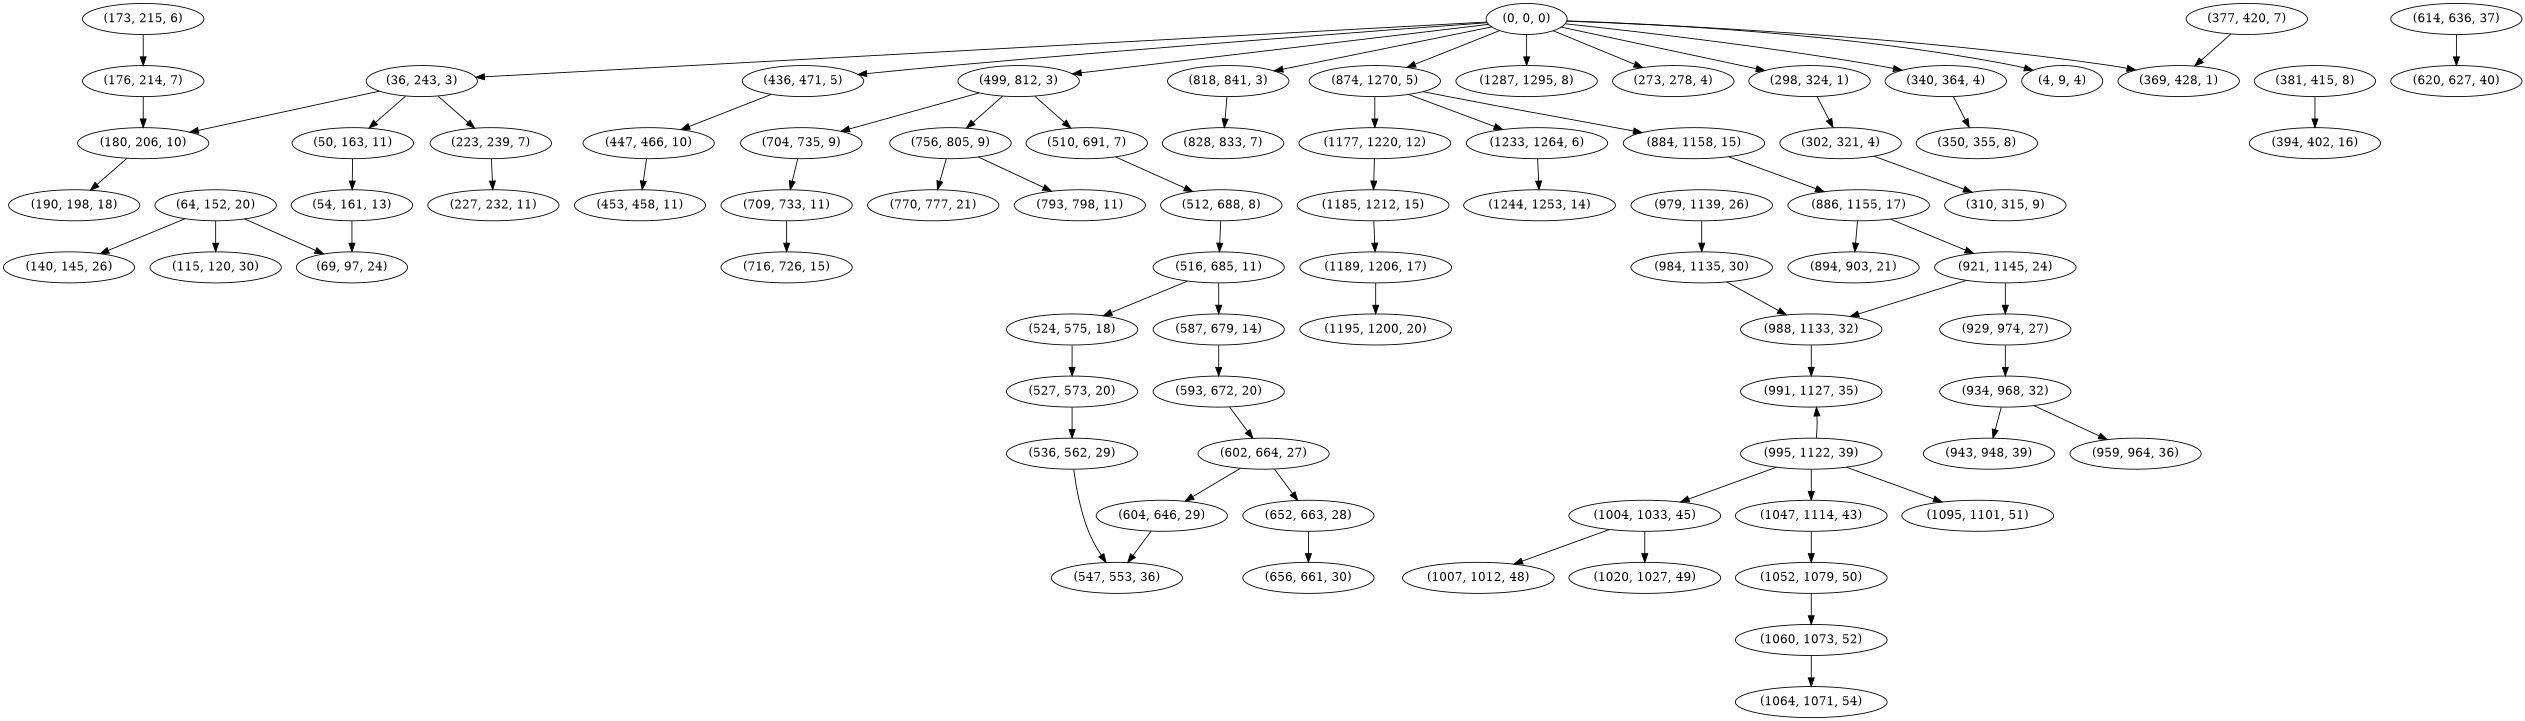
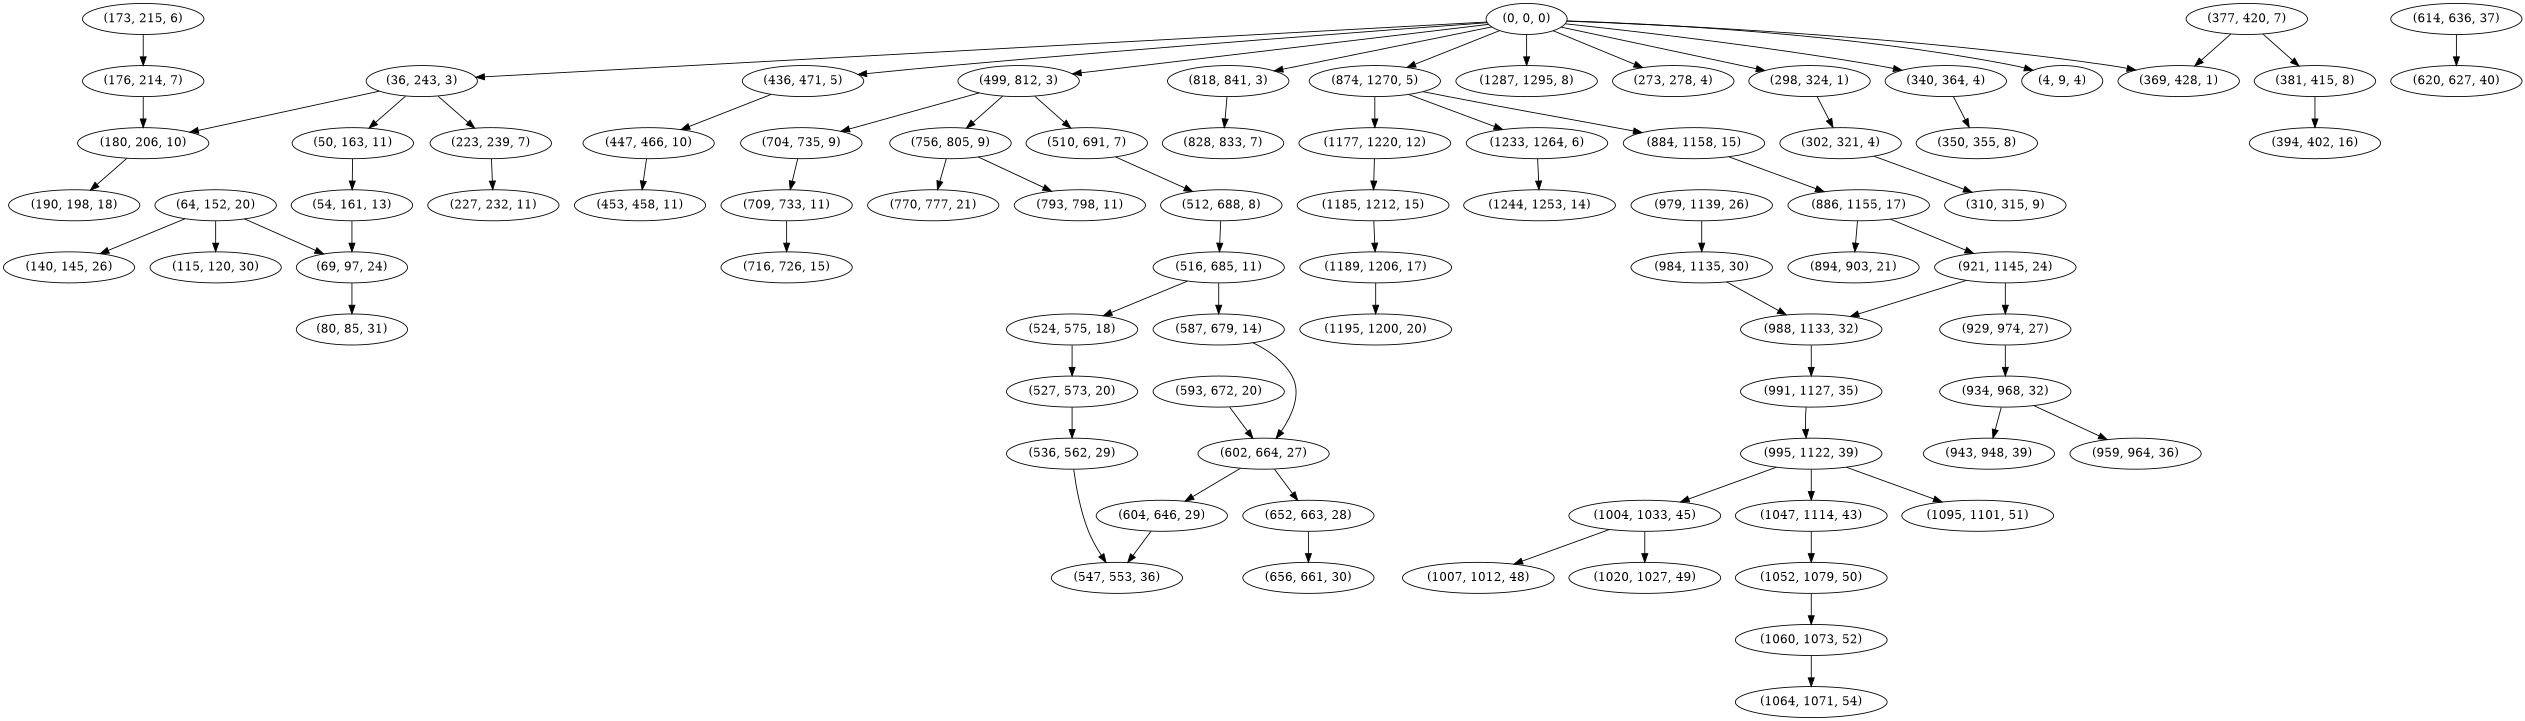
  digraph {
    "(0, 0, 0)"
    "(4, 9, 4)"
    "(36, 243, 3)"
    "(273, 278, 4)"
    "(298, 324, 1)"
    "(340, 364, 4)"
    "(369, 428, 1)"
    "(436, 471, 5)"
    "(499, 812, 3)"
    "(818, 841, 3)"
    "(874, 1270, 5)"
    "(1287, 1295, 8)"
    "(50, 163, 11)"
    "(223, 239, 7)"
    "(180, 206, 10)"
    "(302, 321, 4)"
    "(350, 355, 8)"
    "(447, 466, 10)"
    "(510, 691, 7)"
    "(704, 735, 9)"
    "(756, 805, 9)"
    "(828, 833, 7)"
    "(884, 1158, 15)"
    "(1177, 1220, 12)"
    "(1233, 1264, 6)"
    "(54, 161, 13)"
    "(173, 215, 6)"
    "(176, 214, 7)"
    "(227, 232, 11)"
    "(69, 97, 24)"
    "(64, 152, 20)"
    "(115, 120, 30)"
    "(140, 145, 26)"
+   "(80, 85, 31)"
    "(190, 198, 18)"
    "(310, 315, 9)"
    "(377, 420, 7)"
    "(381, 415, 8)"
    "(394, 402, 16)"
    "(453, 458, 11)"
    "(512, 688, 8)"
    "(709, 733, 11)"
    "(770, 777, 21)"
    "(793, 798, 11)"
    "(516, 685, 11)"
    "(524, 575, 18)"
    "(587, 679, 14)"
    "(527, 573, 20)"
    "(593, 672, 20)"
    "(536, 562, 29)"
    "(547, 553, 36)"
    "(602, 664, 27)"
    "(604, 646, 29)"
    "(652, 663, 28)"
    "(656, 661, 30)"
    "(614, 636, 37)"
    "(620, 627, 40)"
    "(716, 726, 15)"
    "(886, 1155, 17)"
    "(1185, 1212, 15)"
    "(1244, 1253, 14)"
    "(894, 903, 21)"
    "(921, 1145, 24)"
    "(929, 974, 27)"
    "(988, 1133, 32)"
    "(934, 968, 32)"
    "(979, 1139, 26)"
    "(984, 1135, 30)"
    "(943, 948, 39)"
    "(959, 964, 36)"
    "(991, 1127, 35)"
    "(995, 1122, 39)"
    "(1004, 1033, 45)"
    "(1047, 1114, 43)"
    "(1095, 1101, 51)"
    "(1007, 1012, 48)"
    "(1020, 1027, 49)"
    n78 [label="(1052, 1079, 50)"]
    "(1060, 1073, 52)"
    "(1064, 1071, 54)"
    "(1189, 1206, 17)"
    "(1195, 1200, 20)"
    "(0, 0, 0)" -> "(4, 9, 4)"
    "(0, 0, 0)" -> "(36, 243, 3)"
    "(0, 0, 0)" -> "(273, 278, 4)"
    "(0, 0, 0)" -> "(298, 324, 1)"
    "(0, 0, 0)" -> "(340, 364, 4)"
    "(0, 0, 0)" -> "(369, 428, 1)"
    "(0, 0, 0)" -> "(436, 471, 5)"
    "(0, 0, 0)" -> "(499, 812, 3)"
    "(0, 0, 0)" -> "(818, 841, 3)"
    "(0, 0, 0)" -> "(874, 1270, 5)"
    "(0, 0, 0)" -> "(1287, 1295, 8)"
    "(36, 243, 3)" -> "(50, 163, 11)"
    "(36, 243, 3)" -> "(223, 239, 7)"
    "(36, 243, 3)" -> "(180, 206, 10)"
    "(298, 324, 1)" -> "(302, 321, 4)"
    "(340, 364, 4)" -> "(350, 355, 8)"
    "(436, 471, 5)" -> "(447, 466, 10)"
    "(499, 812, 3)" -> "(510, 691, 7)"
    "(499, 812, 3)" -> "(704, 735, 9)"
    "(499, 812, 3)" -> "(756, 805, 9)"
    "(818, 841, 3)" -> "(828, 833, 7)"
    "(874, 1270, 5)" -> "(884, 1158, 15)"
    "(874, 1270, 5)" -> "(1177, 1220, 12)"
    "(874, 1270, 5)" -> "(1233, 1264, 6)"
    "(50, 163, 11)" -> "(54, 161, 13)"
    "(223, 239, 7)" -> "(227, 232, 11)"
    "(180, 206, 10)" -> "(190, 198, 18)"
    "(302, 321, 4)" -> "(310, 315, 9)"
    "(447, 466, 10)" -> "(453, 458, 11)"
    "(510, 691, 7)" -> "(512, 688, 8)"
    "(704, 735, 9)" -> "(709, 733, 11)"
    "(756, 805, 9)" -> "(770, 777, 21)"
    "(756, 805, 9)" -> "(793, 798, 11)"
    "(884, 1158, 15)" -> "(886, 1155, 17)"
    "(1177, 1220, 12)" -> "(1185, 1212, 15)"
    "(1233, 1264, 6)" -> "(1244, 1253, 14)"
    "(54, 161, 13)" -> "(69, 97, 24)"
    "(173, 215, 6)" -> "(176, 214, 7)"
    "(176, 214, 7)" -> "(180, 206, 10)"
+   "(69, 97, 24)" -> "(80, 85, 31)"
    "(64, 152, 20)" -> "(69, 97, 24)"
    "(64, 152, 20)" -> "(115, 120, 30)"
    "(64, 152, 20)" -> "(140, 145, 26)"
    "(377, 420, 7)" -> "(369, 428, 1)"
+   "(377, 420, 7)" -> "(381, 415, 8)"
    "(381, 415, 8)" -> "(394, 402, 16)"
    "(512, 688, 8)" -> "(516, 685, 11)"
    "(709, 733, 11)" -> "(716, 726, 15)"
    "(516, 685, 11)" -> "(524, 575, 18)"
    "(516, 685, 11)" -> "(587, 679, 14)"
    "(524, 575, 18)" -> "(527, 573, 20)"
-   "(587, 679, 14)" -> "(593, 672, 20)"
+   "(587, 679, 14)" -> "(602, 664, 27)"
    "(527, 573, 20)" -> "(536, 562, 29)"
    "(593, 672, 20)" -> "(602, 664, 27)"
    "(536, 562, 29)" -> "(547, 553, 36)"
    "(602, 664, 27)" -> "(604, 646, 29)"
    "(602, 664, 27)" -> "(652, 663, 28)"
    "(604, 646, 29)" -> "(547, 553, 36)"
    "(652, 663, 28)" -> "(656, 661, 30)"
    "(614, 636, 37)" -> "(620, 627, 40)"
    "(886, 1155, 17)" -> "(894, 903, 21)"
    "(886, 1155, 17)" -> "(921, 1145, 24)"
    "(1185, 1212, 15)" -> "(1189, 1206, 17)"
    "(921, 1145, 24)" -> "(929, 974, 27)"
    "(921, 1145, 24)" -> "(988, 1133, 32)"
    "(929, 974, 27)" -> "(934, 968, 32)"
    "(988, 1133, 32)" -> "(991, 1127, 35)"
    "(934, 968, 32)" -> "(943, 948, 39)"
    "(934, 968, 32)" -> "(959, 964, 36)"
    "(979, 1139, 26)" -> "(984, 1135, 30)"
    "(984, 1135, 30)" -> "(988, 1133, 32)"
-   "(995, 1122, 39)" -> "(991, 1127, 35)"
+   "(991, 1127, 35)" -> "(995, 1122, 39)"
    "(995, 1122, 39)" -> "(1004, 1033, 45)"
    "(995, 1122, 39)" -> "(1047, 1114, 43)"
    "(995, 1122, 39)" -> "(1095, 1101, 51)"
    "(1004, 1033, 45)" -> "(1007, 1012, 48)"
    "(1004, 1033, 45)" -> "(1020, 1027, 49)"
    "(1047, 1114, 43)" -> n78
    n78 -> "(1060, 1073, 52)"
    "(1060, 1073, 52)" -> "(1064, 1071, 54)"
    "(1189, 1206, 17)" -> "(1195, 1200, 20)"
  }
